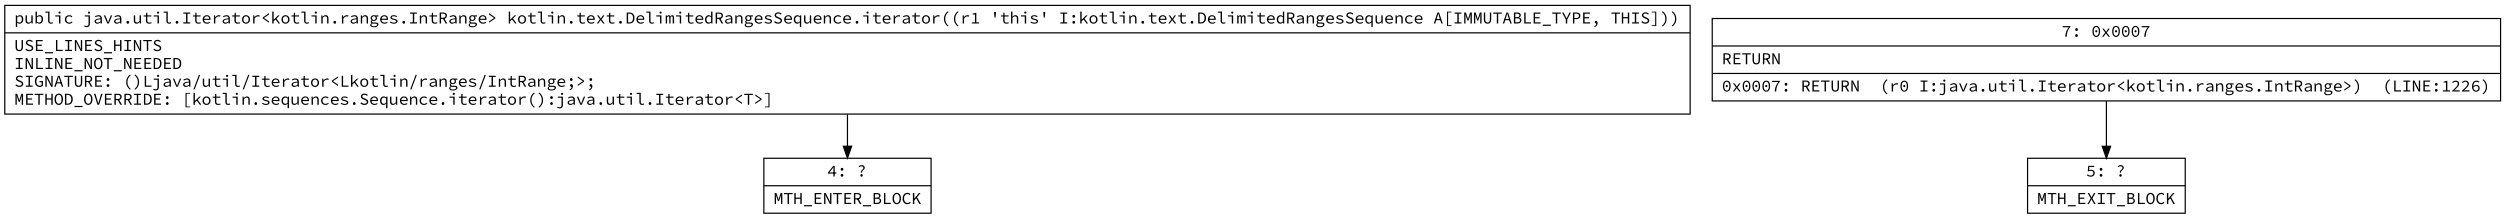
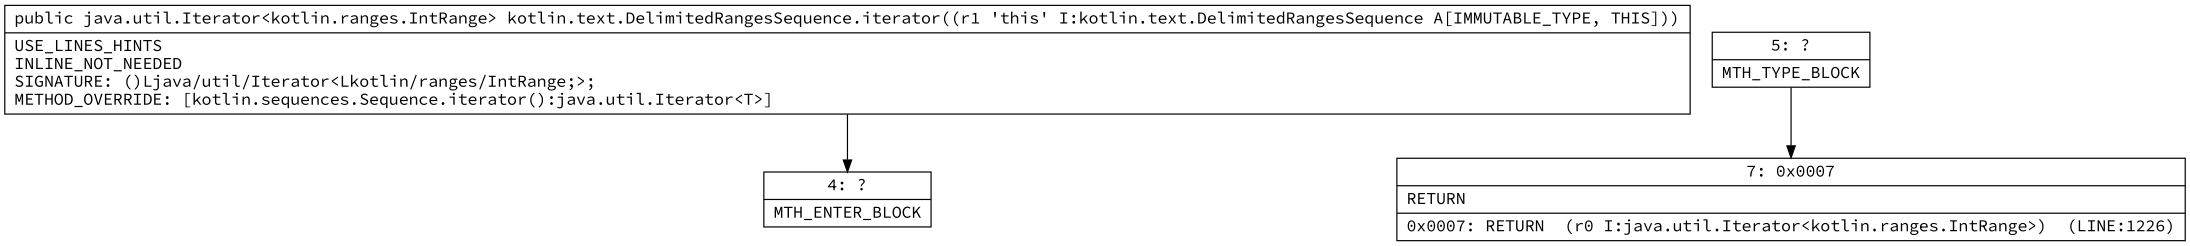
  digraph {
    fontname="Source Code Pro"
    node [fontname="Source Code Pro" shape=record]
    edge [fontname="Source Code Pro"]
    n1 [label="{4\:\ ?|MTH_ENTER_BLOCK\l}"]
    n2 [label="{7\:\ 0x0007|RETURN\l|0x0007: RETURN  (r0 I:java.util.Iterator\<kotlin.ranges.IntRange\>)  (LINE:1226)\l}"]
-   n3 [label="{5\:\ ?|MTH_EXIT_BLOCK\l}"]
+   n3 [label="{5\:\ ?|MTH_TYPE_BLOCK\l}"]
    n4 [label="{public java.util.Iterator\<kotlin.ranges.IntRange\> kotlin.text.DelimitedRangesSequence.iterator((r1 'this' I:kotlin.text.DelimitedRangesSequence A[IMMUTABLE_TYPE, THIS]))  | USE_LINES_HINTS\lINLINE_NOT_NEEDED\lSIGNATURE: ()Ljava\/util\/Iterator\<Lkotlin\/ranges\/IntRange;\>;\lMETHOD_OVERRIDE: [kotlin.sequences.Sequence.iterator():java.util.Iterator\<T\>]\l}"]
-   n2 -> n3
+   n3 -> n2
    n4 -> n1
  }
